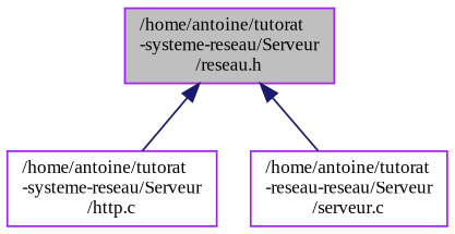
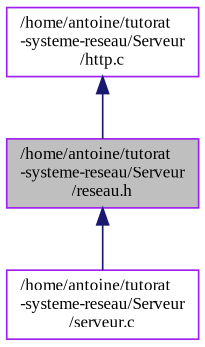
  digraph {
    fontname="Liberation Serif"
    node [color=purple fillcolor=white fontname="Liberation Serif" fontsize=10 shape=record style=filled]
    edge [color=midnightblue dir=back fontname="Liberation Serif" fontsize=10 labelfontname=Helvetica labelfontsize=10 style=solid]
    n1 [fillcolor=grey75 fontcolor=black height=0.2 label="/home/antoine/tutorat\l-systeme-reseau/Serveur\l/reseau.h" width=0.4]
    n2 [height=0.2 label="/home/antoine/tutorat\l-systeme-reseau/Serveur\l/http.c" width=0.4]
-   n3 [height=0.2 label="/home/antoine/tutorat\l-reseau-reseau/Serveur\l/serveur.c" width=0.4]
-   n1 -> n2
+   n3 [height=0.2 label="/home/antoine/tutorat\l-systeme-reseau/Serveur\l/serveur.c" width=0.4]
+   n2 -> n1
    n1 -> n3
  }
